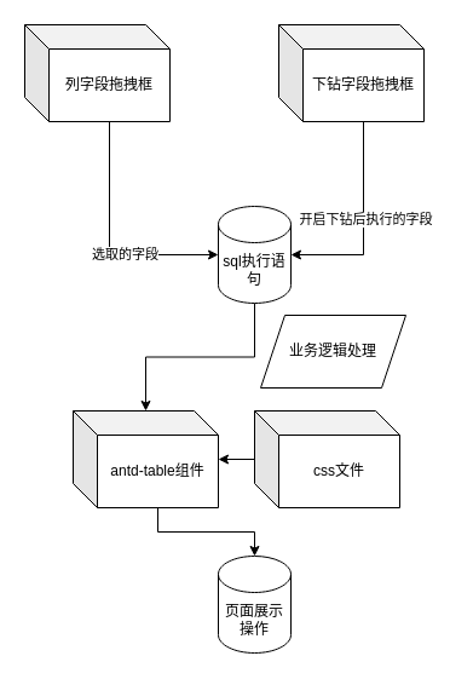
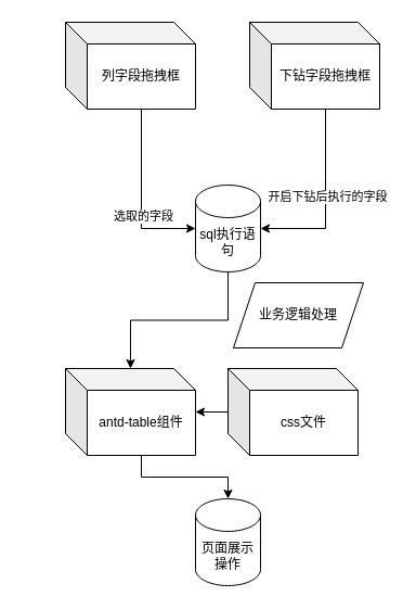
  <mxCell id="0" />
  <mxCell id="1" parent="0" />
  <mxCell id="2" style="edgeStyle=orthogonalEdgeStyle;rounded=0;orthogonalLoop=1;jettySize=auto;html=1;exitX=0;exitY=0;exitDx=70;exitDy=80;exitPerimeter=0;entryX=0;entryY=0.5;entryDx=0;entryDy=0;entryPerimeter=0;" edge="1" parent="1" source="4" target="6"><mxGeometry relative="1" as="geometry" /></mxCell>
  <mxCell id="3" value="选取的字段" style="edgeLabel;html=1;align=center;verticalAlign=middle;resizable=0;points=[];" vertex="1" connectable="0" parent="2"><mxGeometry x="0.223" y="1" relative="1" as="geometry"><mxPoint as="offset" /></mxGeometry></mxCell>
- <mxCell id="4" value="列字段拖拽框" style="shape=cube;whiteSpace=wrap;html=1;boundedLbl=1;backgroundOutline=1;darkOpacity=0.05;darkOpacity2=0.1;" vertex="1" parent="1"><mxGeometry x="20" y="20" width="120" height="80" as="geometry" /></mxCell>
+ <mxCell id="4" value="列字段拖拽框" style="shape=cube;whiteSpace=wrap;html=1;boundedLbl=1;backgroundOutline=1;darkOpacity=0.05;darkOpacity2=0.1;" vertex="1" parent="1"><mxGeometry x="60" y="20" width="120" height="80" as="geometry" /></mxCell>
  <mxCell id="5" style="edgeStyle=orthogonalEdgeStyle;rounded=0;orthogonalLoop=1;jettySize=auto;html=1;exitX=0.5;exitY=1;exitDx=0;exitDy=0;exitPerimeter=0;" edge="1" parent="1" source="6" target="11"><mxGeometry relative="1" as="geometry" /></mxCell>
  <mxCell id="6" value="sql执行语句" style="shape=cylinder3;whiteSpace=wrap;html=1;boundedLbl=1;backgroundOutline=1;size=15;" vertex="1" parent="1"><mxGeometry x="180" y="170" width="60" height="80" as="geometry" /></mxCell>
  <mxCell id="7" style="edgeStyle=orthogonalEdgeStyle;rounded=0;orthogonalLoop=1;jettySize=auto;html=1;exitX=0;exitY=0;exitDx=70;exitDy=80;exitPerimeter=0;entryX=1;entryY=0.5;entryDx=0;entryDy=0;entryPerimeter=0;" edge="1" parent="1" source="9" target="6"><mxGeometry relative="1" as="geometry" /></mxCell>
  <mxCell id="8" value="开启下钻后执行的字段" style="edgeLabel;html=1;align=center;verticalAlign=middle;resizable=0;points=[];" vertex="1" connectable="0" parent="7"><mxGeometry x="-0.053" y="1" relative="1" as="geometry"><mxPoint as="offset" /></mxGeometry></mxCell>
  <mxCell id="9" value="下钻字段拖拽框" style="shape=cube;whiteSpace=wrap;html=1;boundedLbl=1;backgroundOutline=1;darkOpacity=0.05;darkOpacity2=0.1;" vertex="1" parent="1"><mxGeometry x="230" y="20" width="120" height="80" as="geometry" /></mxCell>
  <mxCell id="10" style="edgeStyle=orthogonalEdgeStyle;rounded=0;orthogonalLoop=1;jettySize=auto;html=1;exitX=0;exitY=0;exitDx=70;exitDy=80;exitPerimeter=0;entryX=0.5;entryY=0;entryDx=0;entryDy=0;entryPerimeter=0;" edge="1" parent="1" source="11" target="14"><mxGeometry relative="1" as="geometry" /></mxCell>
  <mxCell id="11" value="antd-table组件" style="shape=cube;whiteSpace=wrap;html=1;boundedLbl=1;backgroundOutline=1;darkOpacity=0.05;darkOpacity2=0.1;" vertex="1" parent="1"><mxGeometry x="60" y="339" width="120" height="80" as="geometry" /></mxCell>
  <mxCell id="12" style="edgeStyle=orthogonalEdgeStyle;rounded=0;orthogonalLoop=1;jettySize=auto;html=1;" edge="1" parent="1" source="13" target="11"><mxGeometry relative="1" as="geometry" /></mxCell>
  <mxCell id="13" value="css文件" style="shape=cube;whiteSpace=wrap;html=1;boundedLbl=1;backgroundOutline=1;darkOpacity=0.05;darkOpacity2=0.1;" vertex="1" parent="1"><mxGeometry x="210" y="339" width="120" height="80" as="geometry" /></mxCell>
  <mxCell id="14" value="页面展示操作" style="shape=cylinder3;whiteSpace=wrap;html=1;boundedLbl=1;backgroundOutline=1;size=15;" vertex="1" parent="1"><mxGeometry x="180" y="459" width="60" height="80" as="geometry" /></mxCell>
  <mxCell id="15" value="业务逻辑处理" style="shape=parallelogram;perimeter=parallelogramPerimeter;whiteSpace=wrap;html=1;fixedSize=1;" vertex="1" parent="1"><mxGeometry x="215" y="260" width="120" height="60" as="geometry" /></mxCell>
